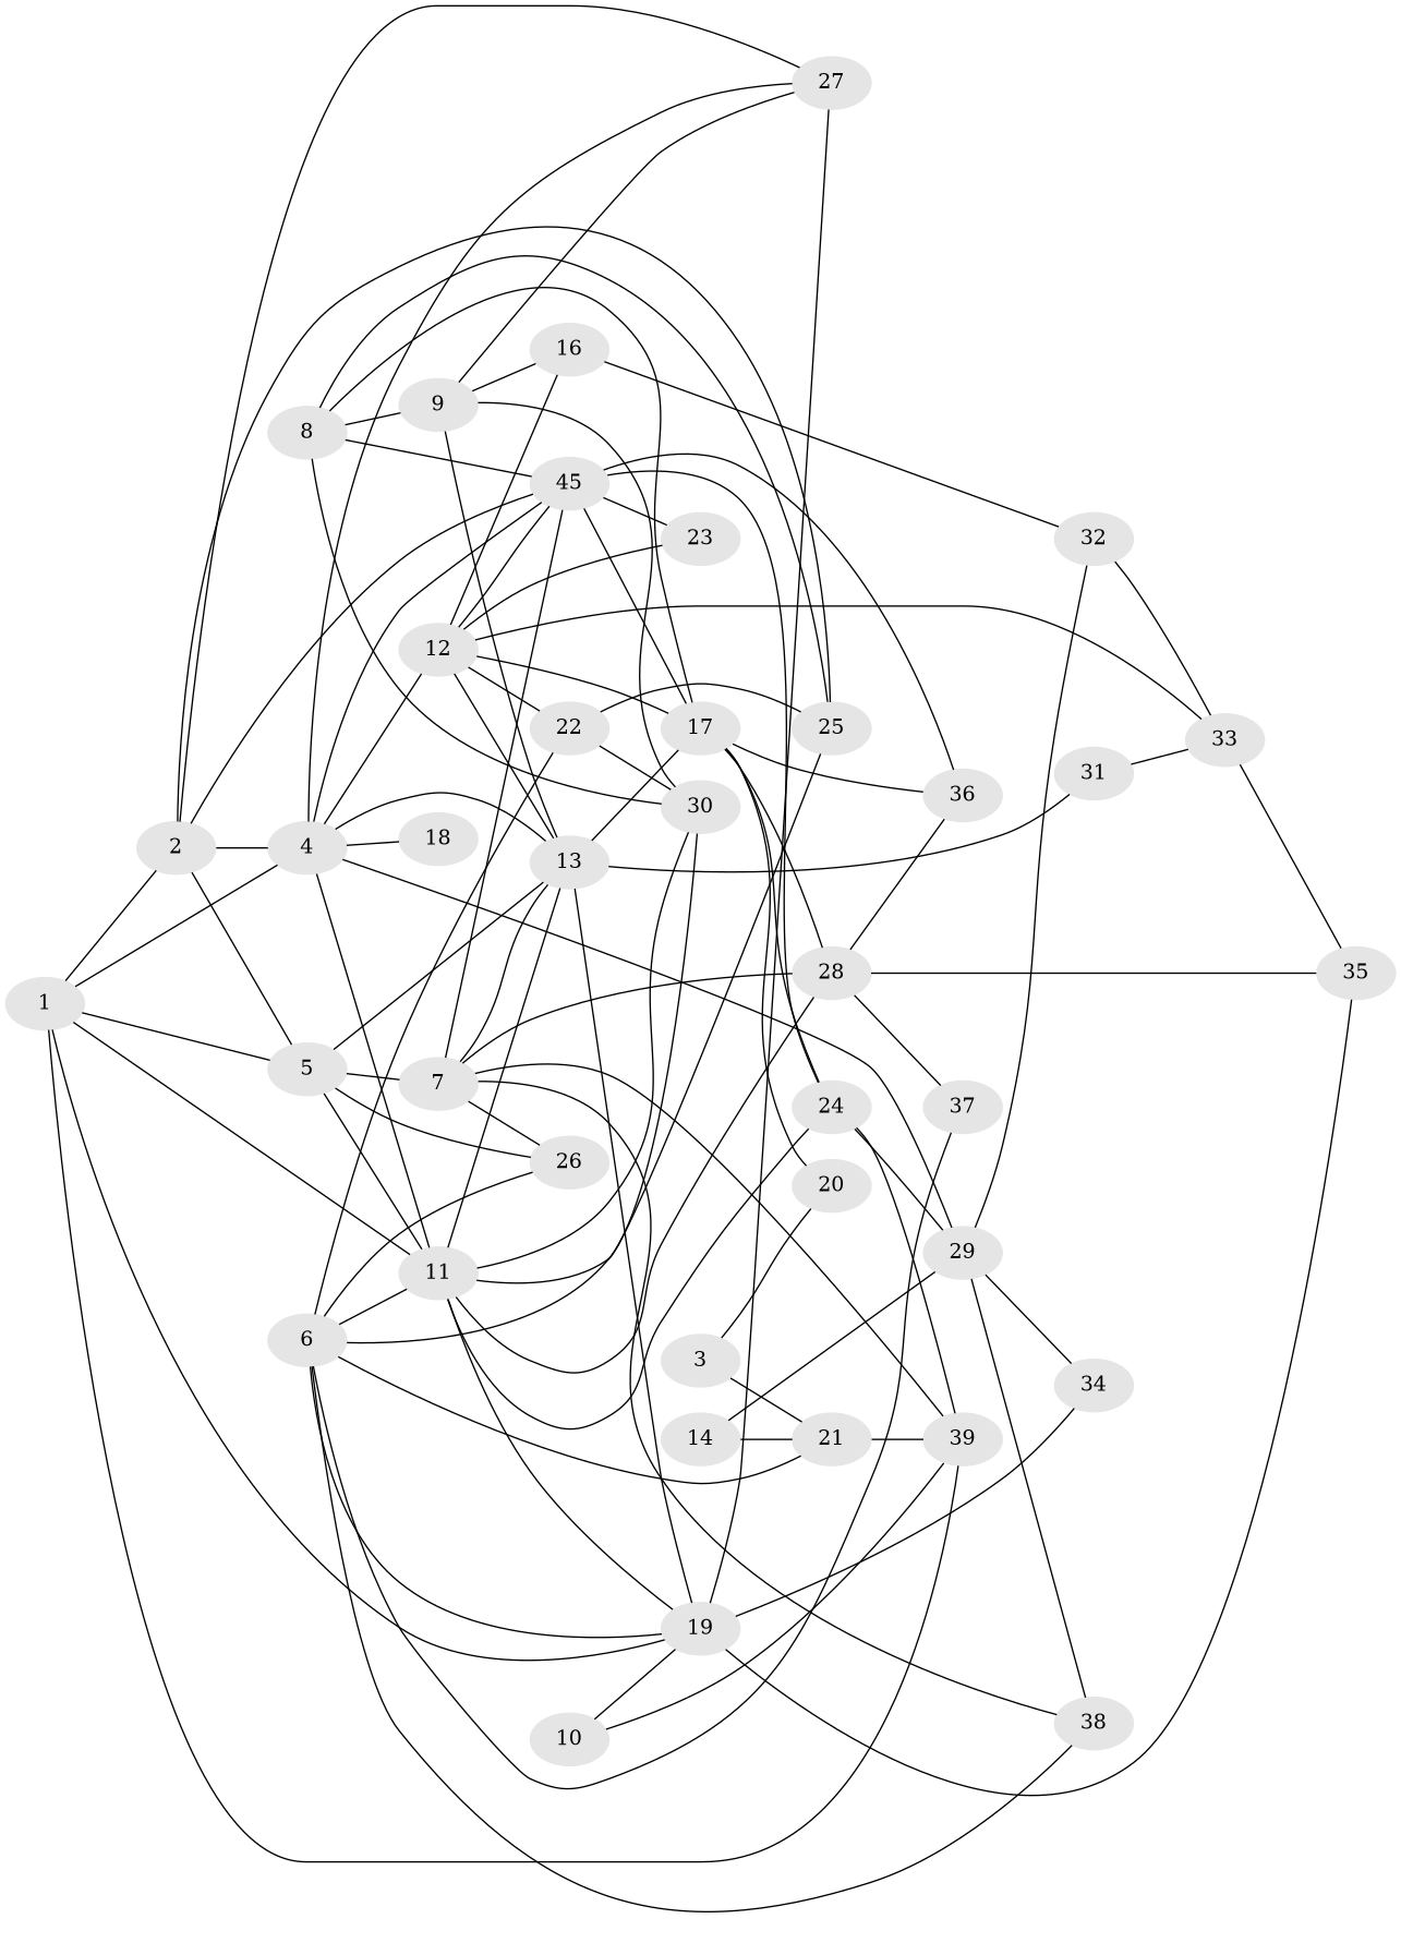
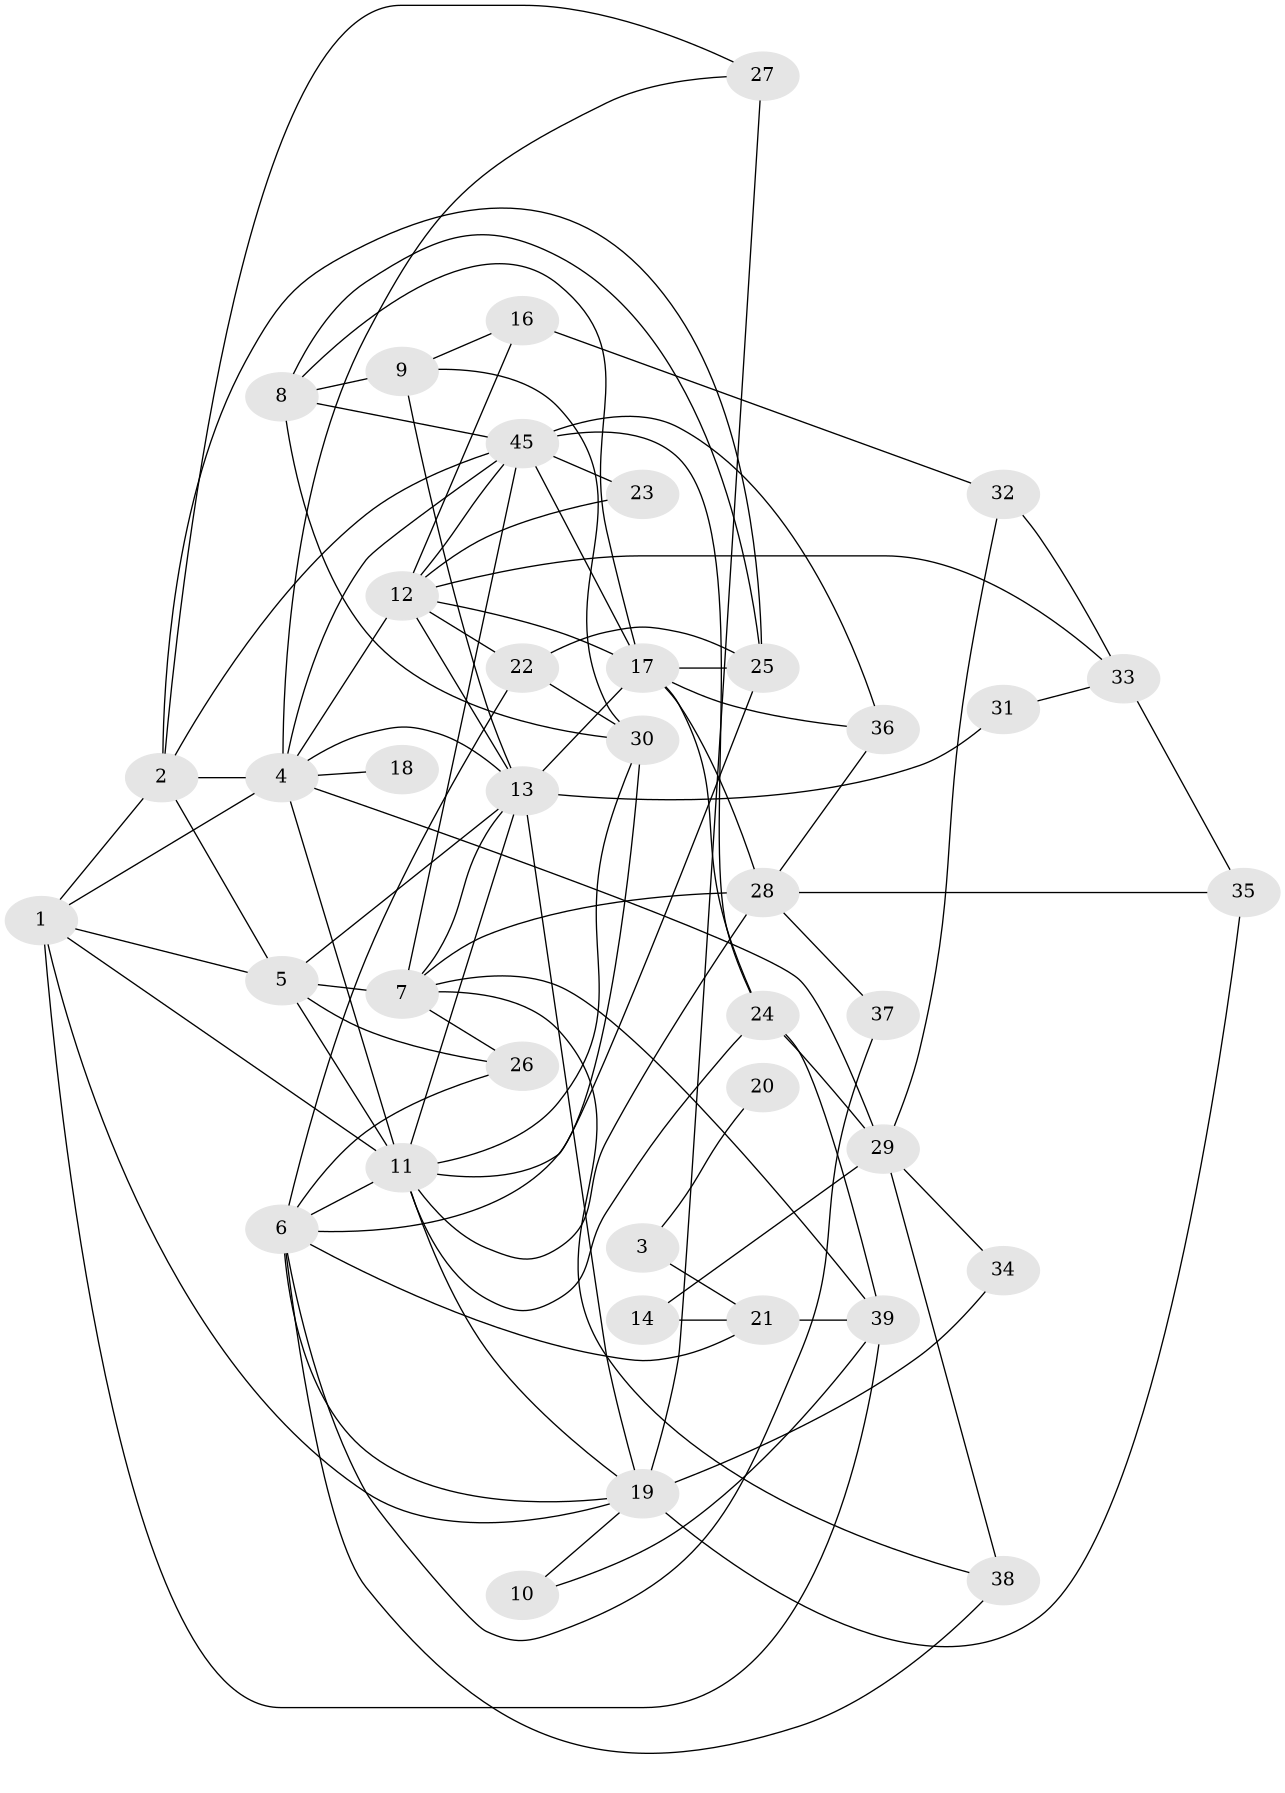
  graph {
    rankdir=LR
    node [color=gray90 style=filled]
    edge [weight=1.0]
    1
    2
    4
    5
    11
    19
    39
    n8 [label=45]
    25
    27
    13
    12
    18
    29
    7
    26
    30
    28
    24
    34
    35
    17
    31
    23
    36
    3
    20
    21
    22
    16
    33
    38
    32
    6
    37
    8
    9
    10
    14
    1 -- 2 [weight=2.0]
    1 -- 4 [weight=2.0]
    1 -- 5
    1 -- 11
    1 -- 19
    1 -- 39
    2 -- 4
    2 -- 5
    2 -- n8
    2 -- 25
    2 -- 27
    4 -- 11 [weight=3.0]
    4 -- n8
    4 -- 27
    4 -- 13
    4 -- 12
    4 -- 18 [weight=2.0]
    4 -- 29
    5 -- 11
    5 -- 13
    5 -- 7
    5 -- 26
    11 -- 19
    11 -- 25
    11 -- 13
    11 -- 30 [weight=3.0]
    11 -- 28
    11 -- 24
    19 -- 27
    19 -- 34
    19 -- 35
    n8 -- 24 [weight=2.0]
    n8 -- 17 [weight=3.0]
    n8 -- 23
    n8 -- 36
    13 -- 19
    13 -- 17 [weight=2.0]
    13 -- 31
    12 -- n8 [weight=2.0]
    12 -- 13
    12 -- 17
    12 -- 23
    12 -- 22
    12 -- 16
    12 -- 33
    29 -- 34
    29 -- 38
    29 -- 32
    7 -- 39
    7 -- n8
    7 -- 13
    7 -- 26
    7 -- 28
    7 -- 38
    28 -- 35
    28 -- 36
    28 -- 37
    24 -- 39
    24 -- 29
    17 -- 28
    17 -- 24
    17 -- 36
-   17 -- 20
+   17 -- 25
    31 -- 33
    3 -- 20
    3 -- 21
    21 -- 39
    22 -- 25
    22 -- 30
    16 -- 32
    33 -- 35
    32 -- 33
    6 -- 11
    6 -- 19
    6 -- 26
    6 -- 30 [weight=2.0]
    6 -- 21
    6 -- 22
    6 -- 38
    6 -- 37
    8 -- n8 [weight=2.0]
    8 -- 25
    8 -- 30
    8 -- 17
    8 -- 9
-   9 -- 27
    9 -- 13
    9 -- 30
    9 -- 16
    10 -- 19
    10 -- 39
    14 -- 29 [weight=2.0]
    14 -- 21
  }
